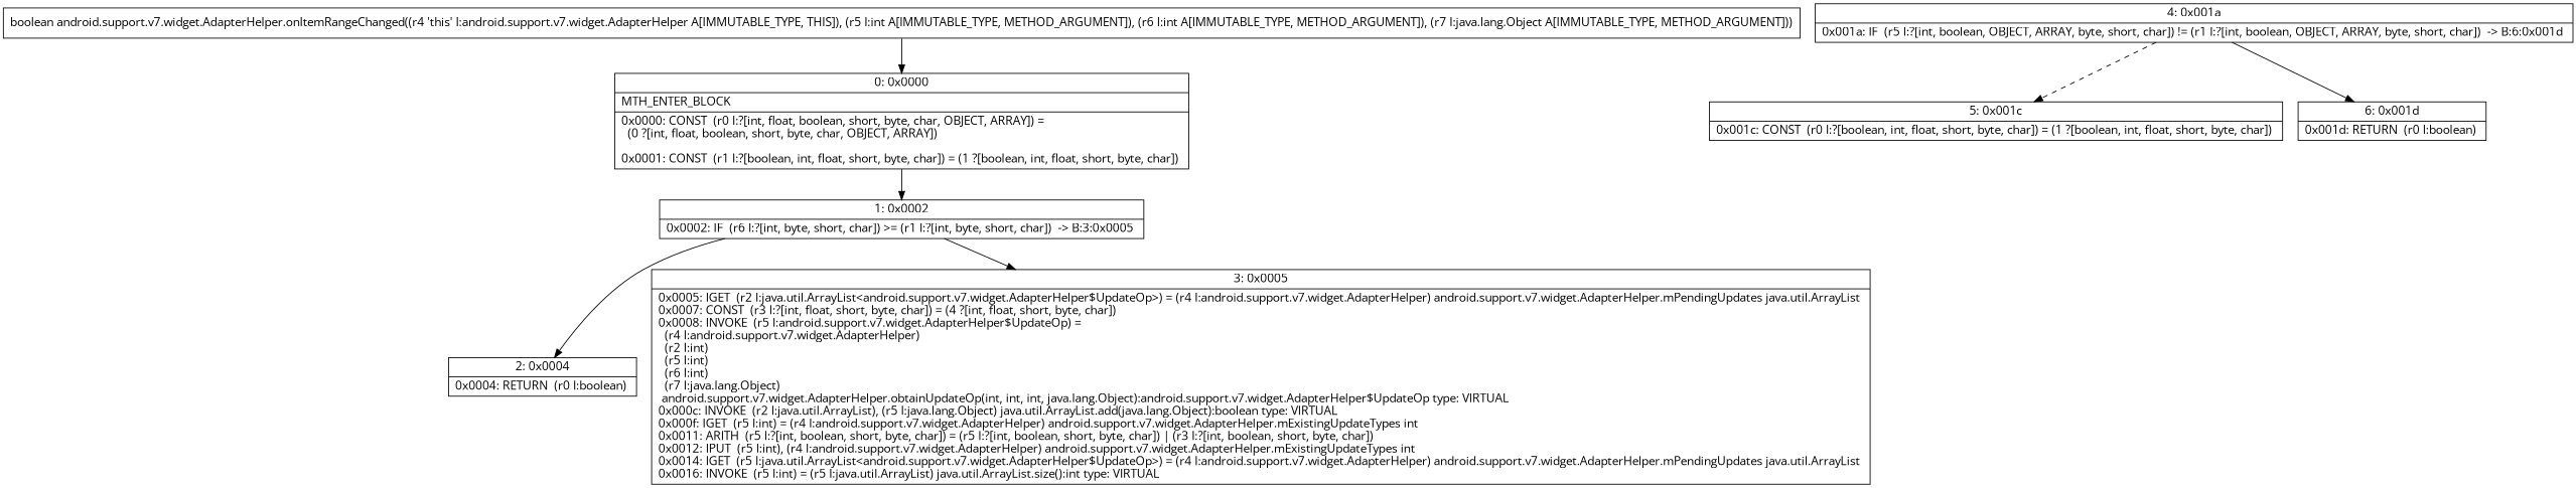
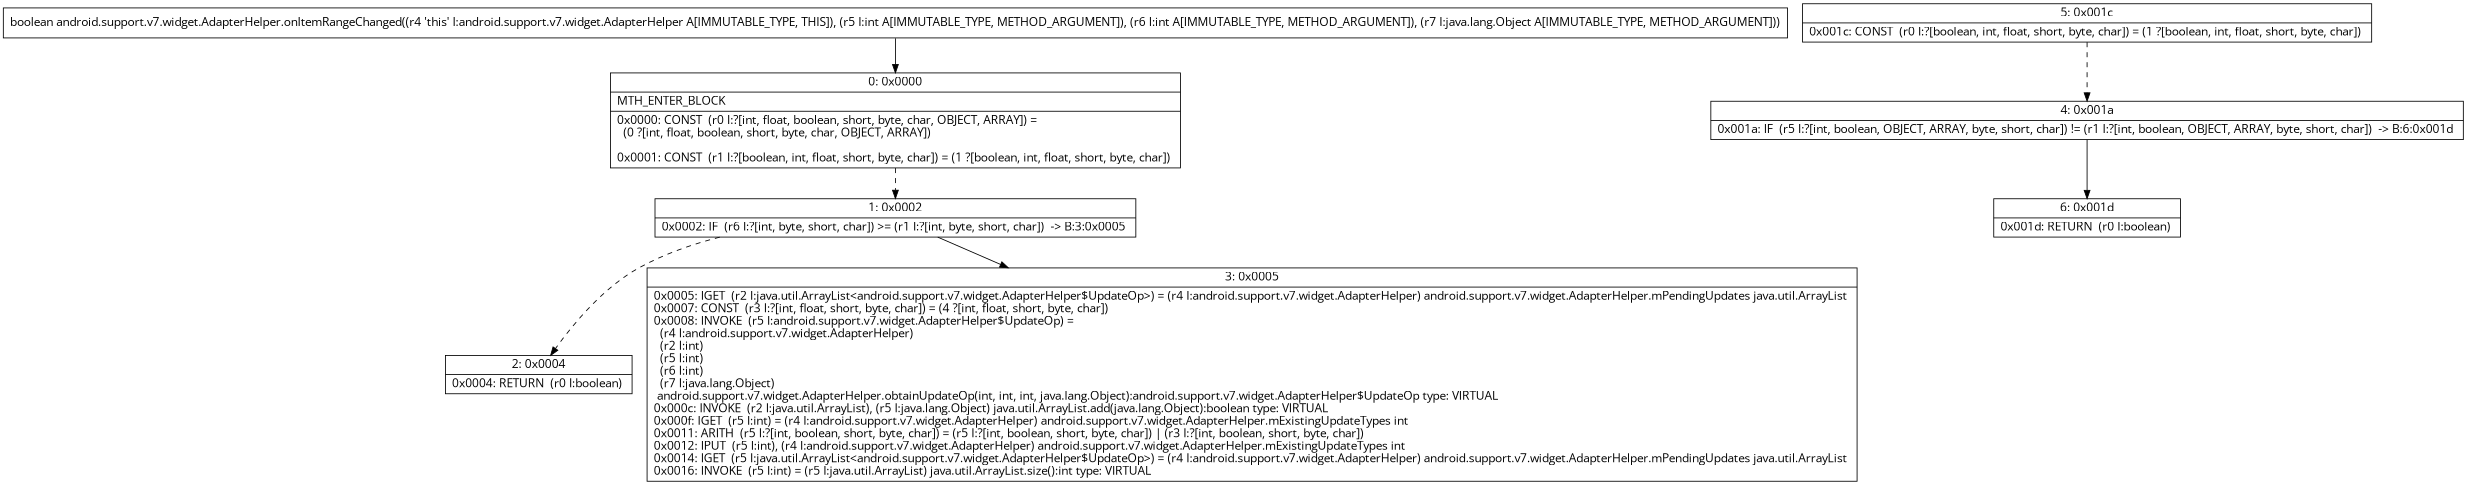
  digraph {
    fontname="Open Sans"
    node [fontname="Open Sans" shape=record]
    edge [fontname="Open Sans"]
    n1 [label="{0\:\ 0x0000|MTH_ENTER_BLOCK\l|0x0000: CONST  (r0 I:?[int, float, boolean, short, byte, char, OBJECT, ARRAY]) = \l  (0 ?[int, float, boolean, short, byte, char, OBJECT, ARRAY])\l \l0x0001: CONST  (r1 I:?[boolean, int, float, short, byte, char]) = (1 ?[boolean, int, float, short, byte, char]) \l}"]
    n2 [label="{1\:\ 0x0002|0x0002: IF  (r6 I:?[int, byte, short, char]) \>= (r1 I:?[int, byte, short, char])  \-\> B:3:0x0005 \l}"]
    n3 [label="{2\:\ 0x0004|0x0004: RETURN  (r0 I:boolean) \l}"]
    n4 [label="{3\:\ 0x0005|0x0005: IGET  (r2 I:java.util.ArrayList\<android.support.v7.widget.AdapterHelper$UpdateOp\>) = (r4 I:android.support.v7.widget.AdapterHelper) android.support.v7.widget.AdapterHelper.mPendingUpdates java.util.ArrayList \l0x0007: CONST  (r3 I:?[int, float, short, byte, char]) = (4 ?[int, float, short, byte, char]) \l0x0008: INVOKE  (r5 I:android.support.v7.widget.AdapterHelper$UpdateOp) = \l  (r4 I:android.support.v7.widget.AdapterHelper)\l  (r2 I:int)\l  (r5 I:int)\l  (r6 I:int)\l  (r7 I:java.lang.Object)\l android.support.v7.widget.AdapterHelper.obtainUpdateOp(int, int, int, java.lang.Object):android.support.v7.widget.AdapterHelper$UpdateOp type: VIRTUAL \l0x000c: INVOKE  (r2 I:java.util.ArrayList), (r5 I:java.lang.Object) java.util.ArrayList.add(java.lang.Object):boolean type: VIRTUAL \l0x000f: IGET  (r5 I:int) = (r4 I:android.support.v7.widget.AdapterHelper) android.support.v7.widget.AdapterHelper.mExistingUpdateTypes int \l0x0011: ARITH  (r5 I:?[int, boolean, short, byte, char]) = (r5 I:?[int, boolean, short, byte, char]) \| (r3 I:?[int, boolean, short, byte, char]) \l0x0012: IPUT  (r5 I:int), (r4 I:android.support.v7.widget.AdapterHelper) android.support.v7.widget.AdapterHelper.mExistingUpdateTypes int \l0x0014: IGET  (r5 I:java.util.ArrayList\<android.support.v7.widget.AdapterHelper$UpdateOp\>) = (r4 I:android.support.v7.widget.AdapterHelper) android.support.v7.widget.AdapterHelper.mPendingUpdates java.util.ArrayList \l0x0016: INVOKE  (r5 I:int) = (r5 I:java.util.ArrayList) java.util.ArrayList.size():int type: VIRTUAL \l}"]
    n5 [label="{4\:\ 0x001a|0x001a: IF  (r5 I:?[int, boolean, OBJECT, ARRAY, byte, short, char]) != (r1 I:?[int, boolean, OBJECT, ARRAY, byte, short, char])  \-\> B:6:0x001d \l}"]
    n6 [label="{5\:\ 0x001c|0x001c: CONST  (r0 I:?[boolean, int, float, short, byte, char]) = (1 ?[boolean, int, float, short, byte, char]) \l}"]
    n7 [label="{6\:\ 0x001d|0x001d: RETURN  (r0 I:boolean) \l}"]
    n8 [label="{boolean android.support.v7.widget.AdapterHelper.onItemRangeChanged((r4 'this' I:android.support.v7.widget.AdapterHelper A[IMMUTABLE_TYPE, THIS]), (r5 I:int A[IMMUTABLE_TYPE, METHOD_ARGUMENT]), (r6 I:int A[IMMUTABLE_TYPE, METHOD_ARGUMENT]), (r7 I:java.lang.Object A[IMMUTABLE_TYPE, METHOD_ARGUMENT])) }"]
-   n1 -> n2
-   n2 -> n3 [style=solid]
+   n1 -> n2 [style=dashed]
+   n2 -> n3 [style=dashed]
    n2 -> n4
-   n5 -> n6 [style=dashed]
+   n6 -> n5 [style=dashed]
    n5 -> n7
    n8 -> n1
  }
